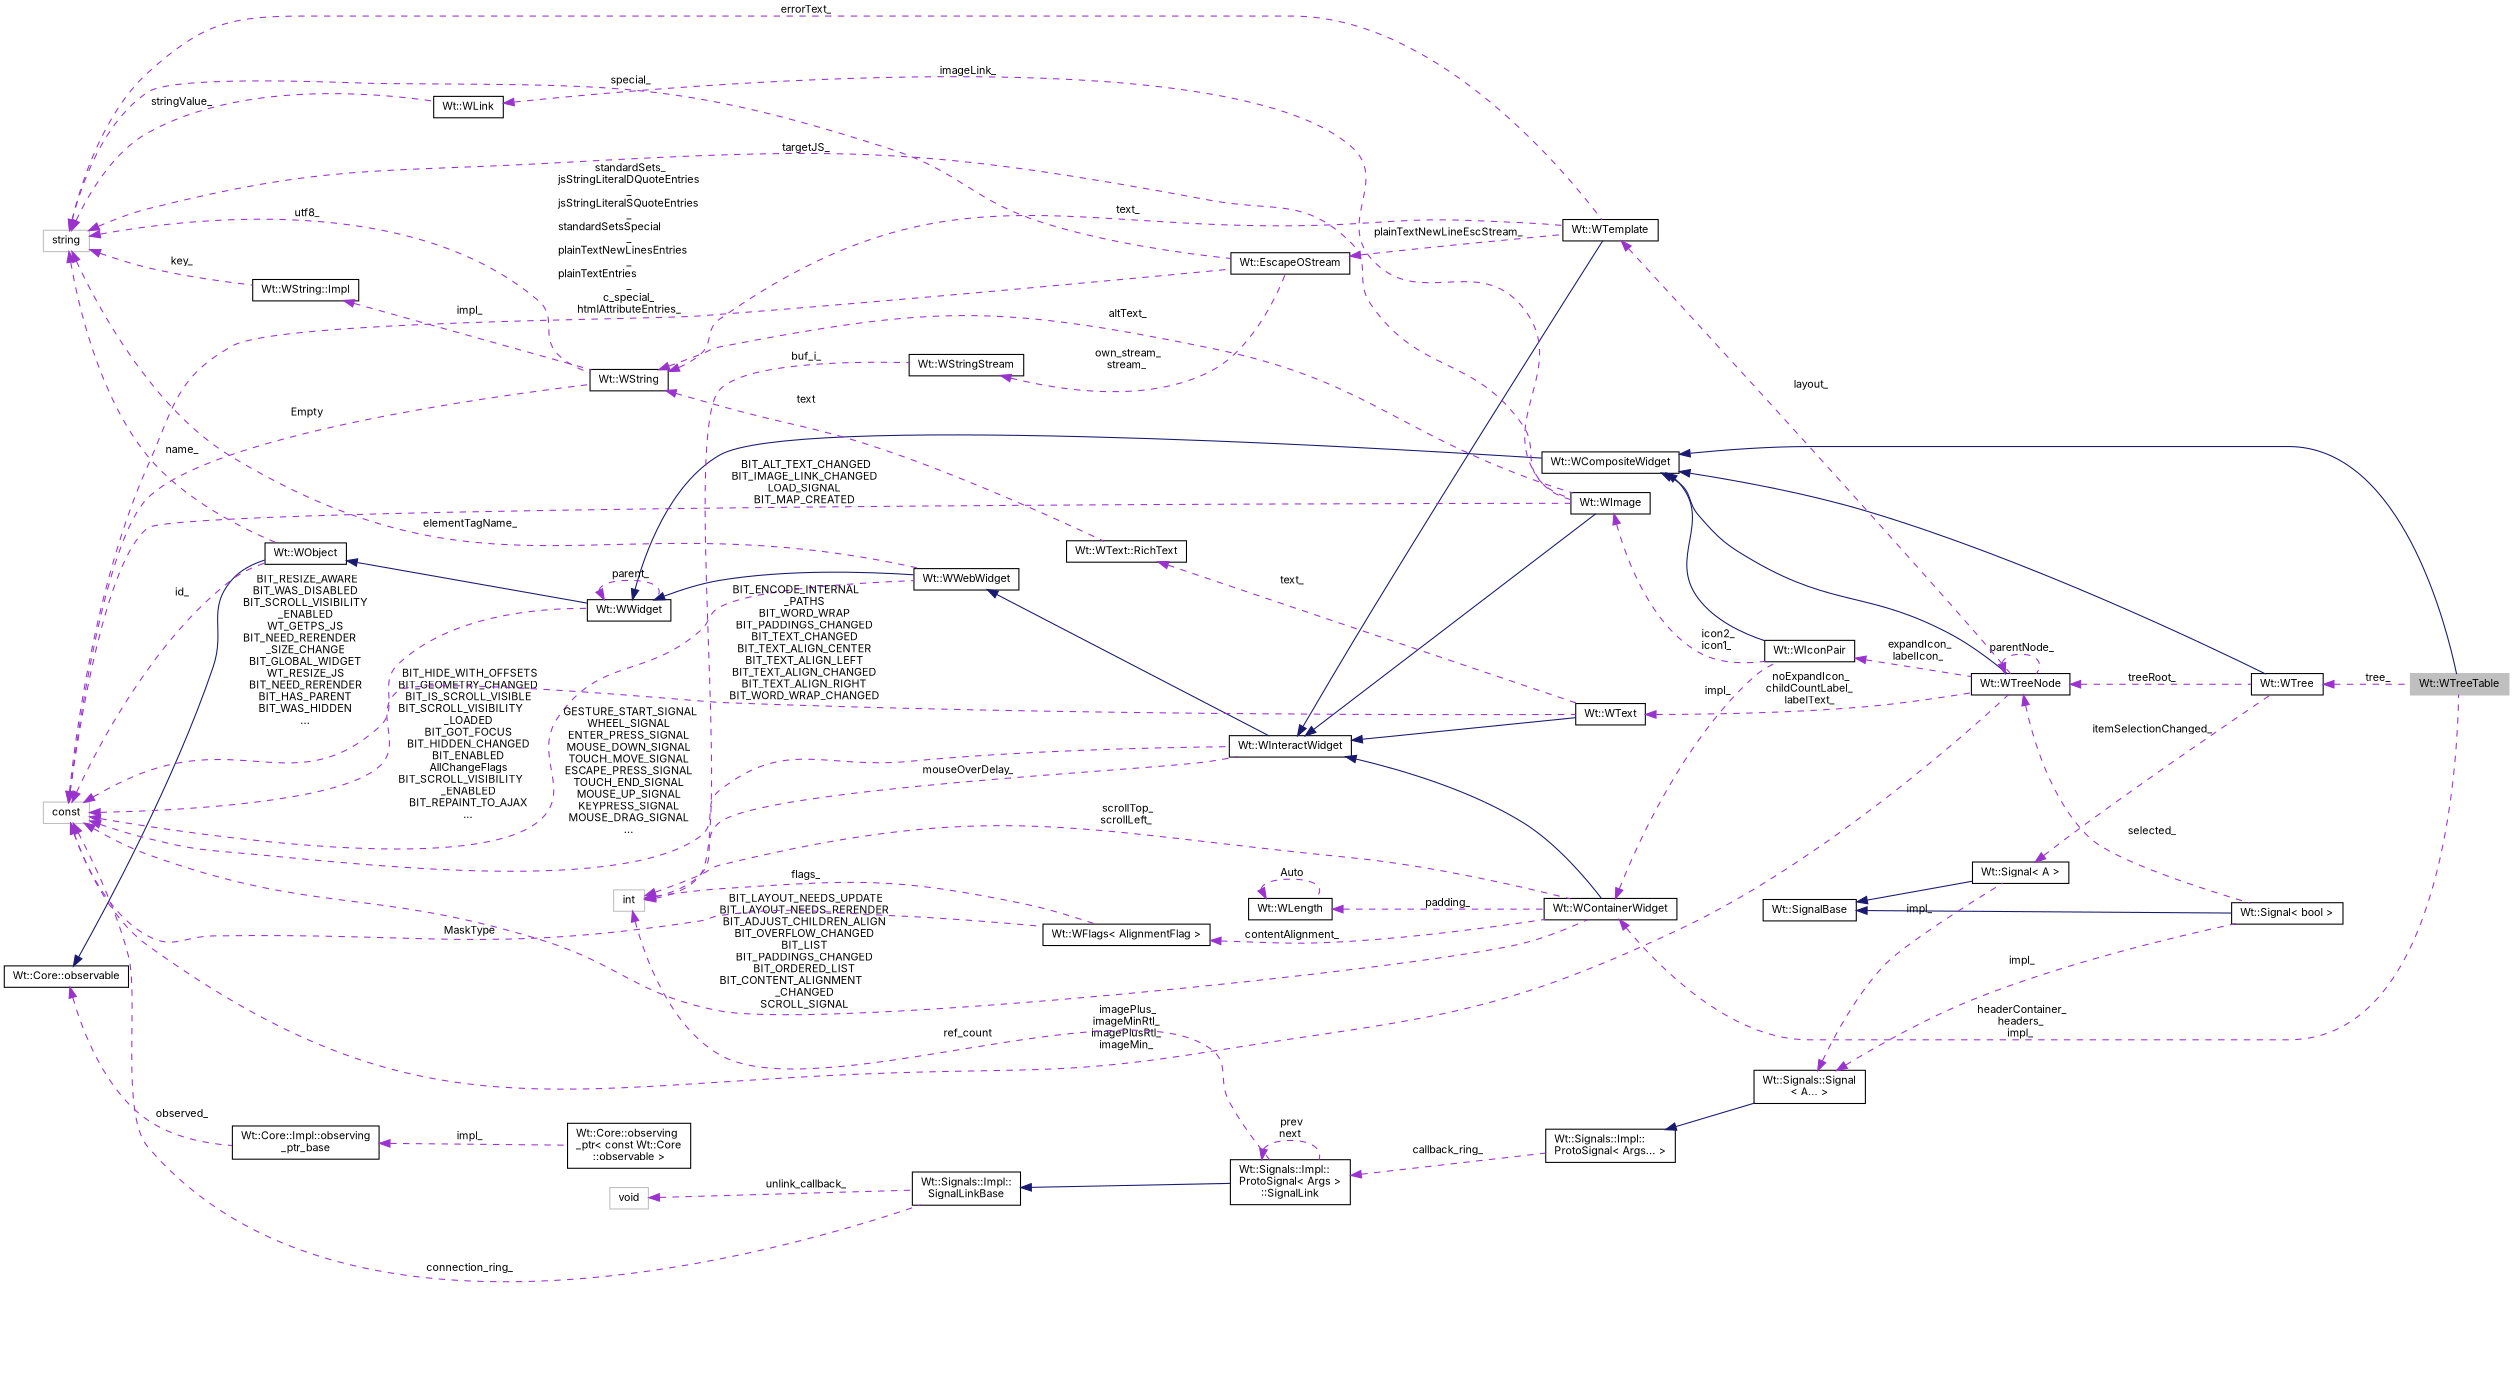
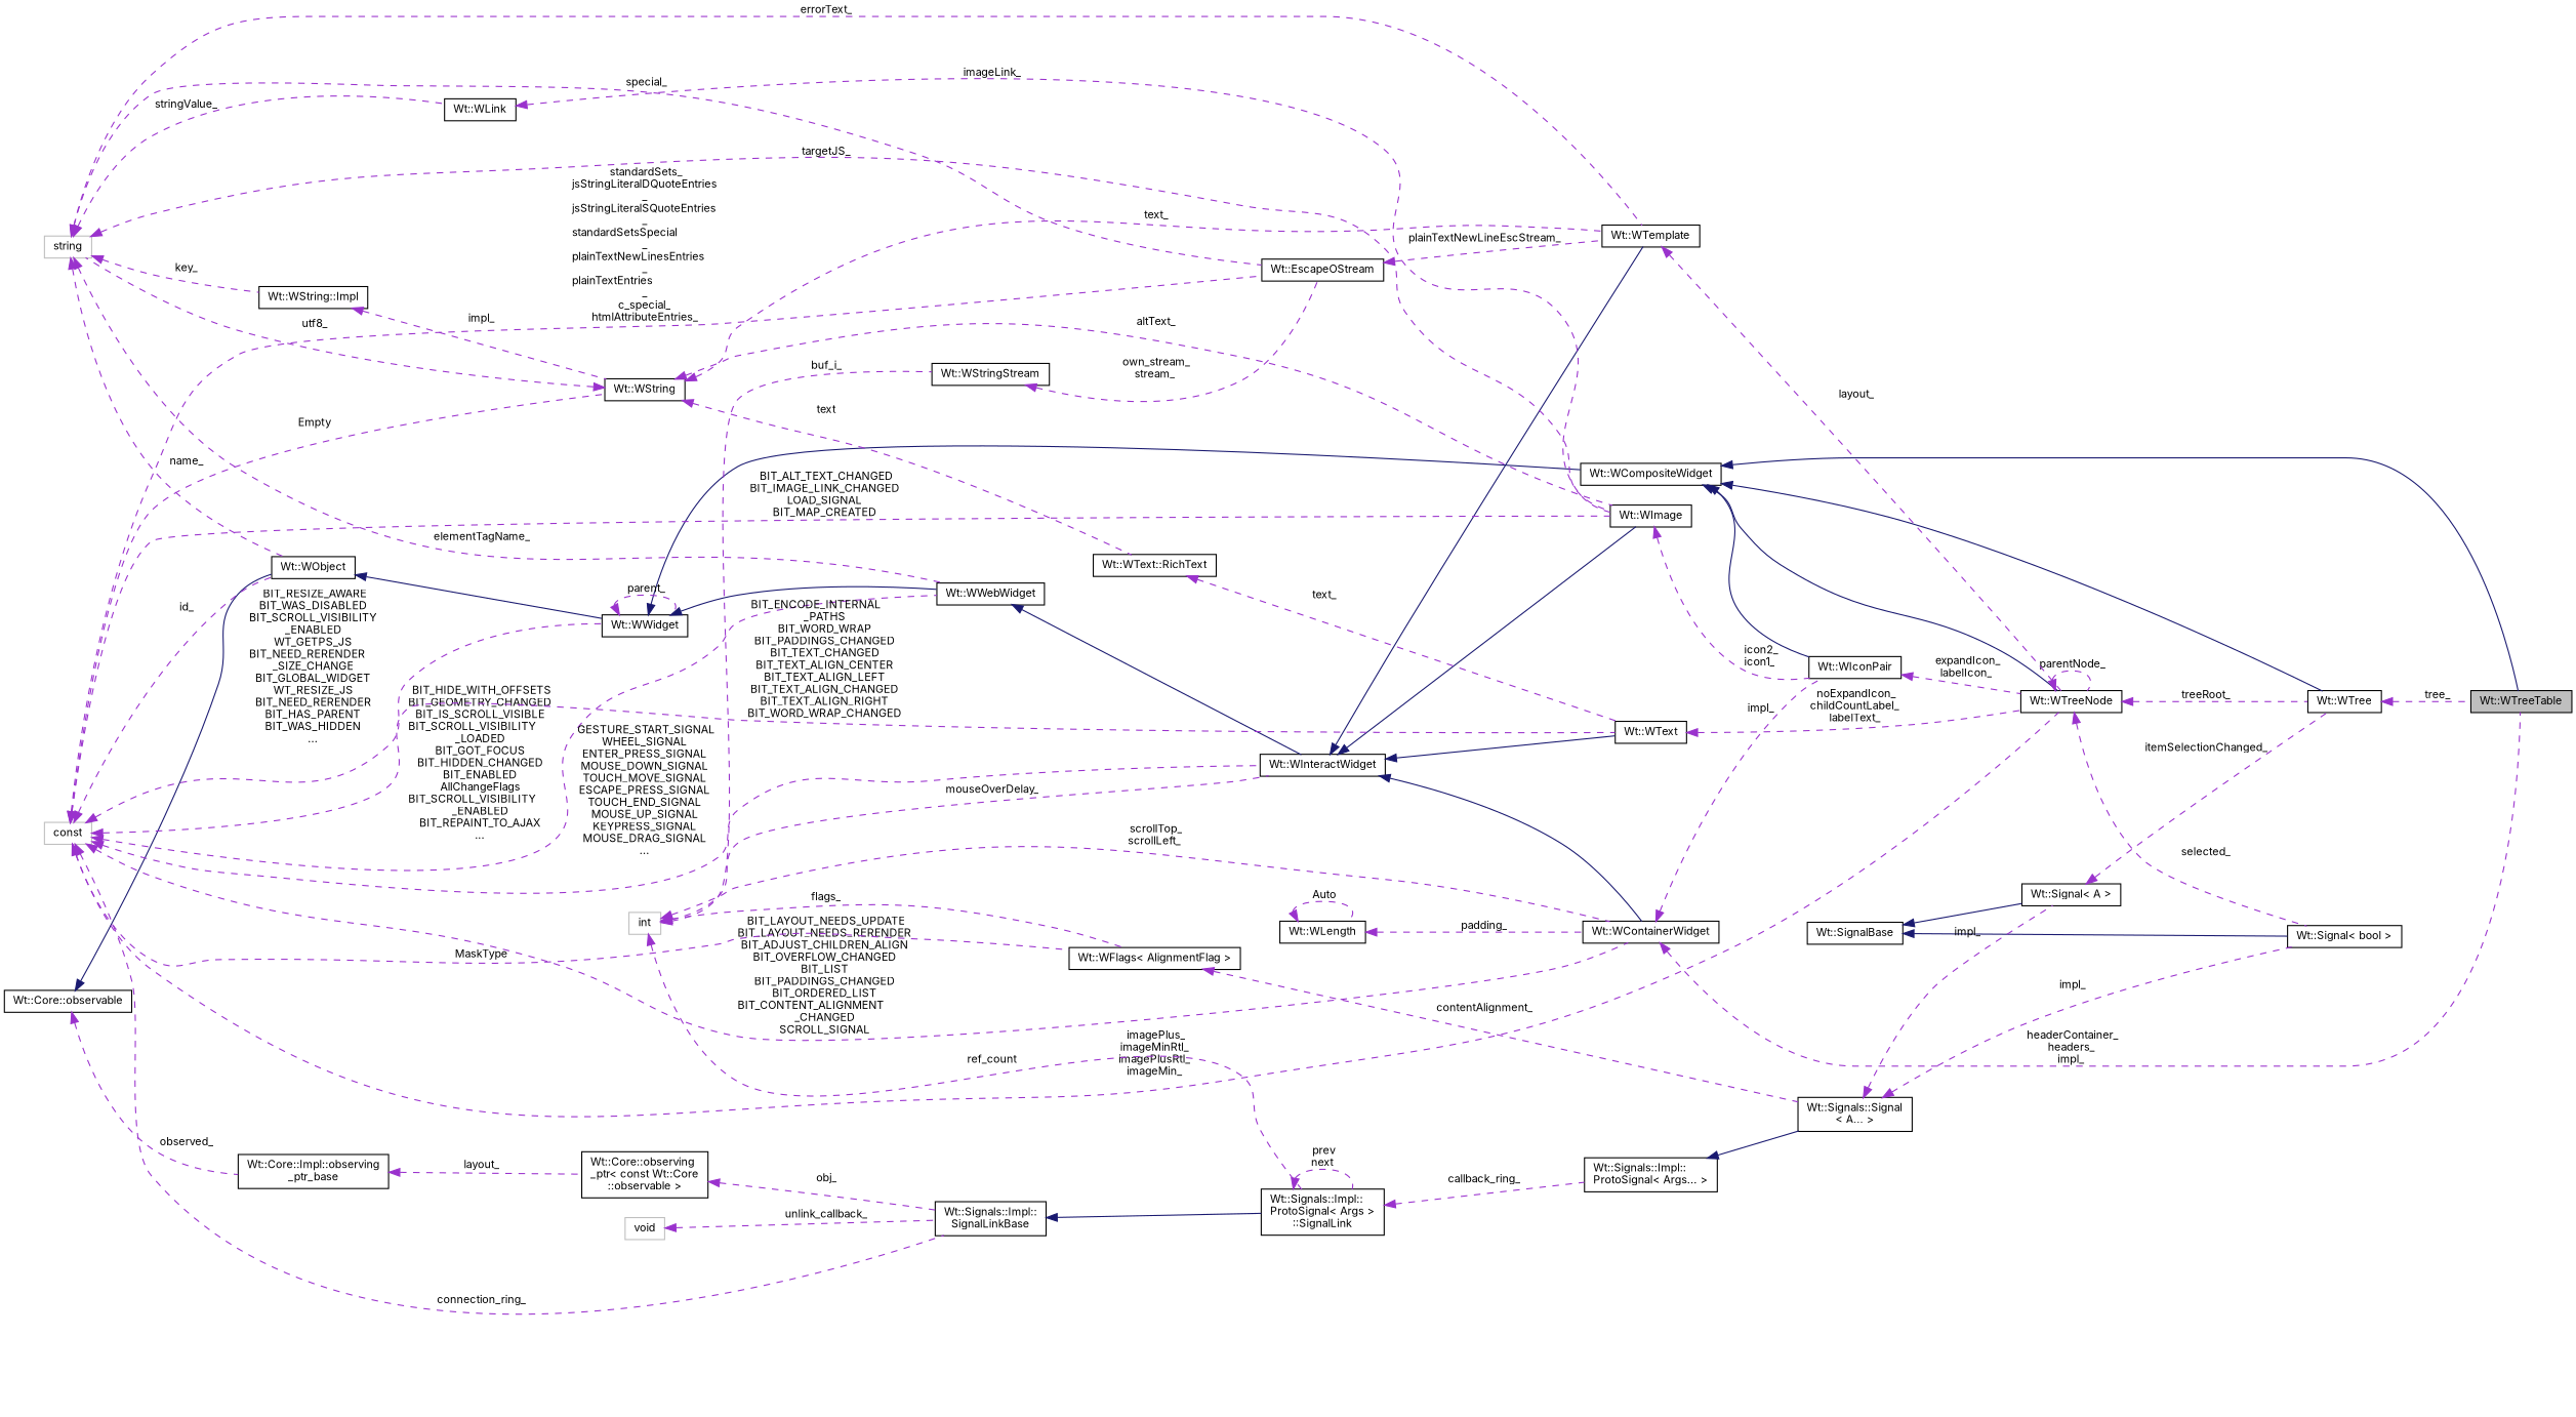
  digraph {
    fontname=Inter
    rankdir=LR
    node [color=black fillcolor=white fontname=Inter fontsize=10 shape=record style=filled]
    edge [color=darkorchid3 dir=back fontname=Inter fontsize=10 labelfontname=Helvetica labelfontsize=10 style=dashed]
-   n1 [color=grey75 fillcolor=grey75 fontcolor=black height=0.2 label="Wt::WTreeTable" width=0.4]
+   n1 [fillcolor=grey75 fontcolor=black height=0.2 label="Wt::WTreeTable" width=0.4]
    n2 [height=0.2 label="Wt::WCompositeWidget" width=0.4]
    n3 [height=0.2 label="Wt::WTree" width=0.4]
    n4 [height=0.2 label="Wt::WTreeNode" width=0.4]
    n5 [height=0.2 label="Wt::WIconPair" width=0.4]
    n6 [height=0.2 label="Wt::Signal\< bool \>" width=0.4]
    n7 [height=0.2 label="Wt::WWidget" width=0.4]
    n8 [height=0.2 label="Wt::WWebWidget" width=0.4]
    n9 [height=0.2 label="Wt::WInteractWidget" width=0.4]
    n10 [height=0.2 label="Wt::WObject" width=0.4]
    n11 [height=0.2 label="Wt::Core::observable" width=0.4]
    n12 [height=0.2 label="Wt::Core::Impl::observing\l_ptr_base" width=0.4]
    n13 [height=0.2 label="Wt::Core::observing\l_ptr\< const Wt::Core\l::observable \>" width=0.4]
    n14 [color=grey75 height=0.2 label=string width=0.4]
    n15 [height=0.2 label="Wt::WTemplate" width=0.4]
    n16 [height=0.2 label="Wt::WString" width=0.4]
    n17 [height=0.2 label="Wt::WString::Impl" width=0.4]
    n18 [height=0.2 label="Wt::EscapeOStream" width=0.4]
    n19 [height=0.2 label="Wt::WImage" width=0.4]
    n20 [height=0.2 label="Wt::WLink" width=0.4]
    n21 [height=0.2 label="Wt::WText::RichText" width=0.4]
    n22 [color=grey75 height=0.2 label=const width=0.4]
    n23 [height=0.2 label="Wt::WContainerWidget" width=0.4]
    n24 [height=0.2 label="Wt::WFlags\< AlignmentFlag \>" width=0.4]
    n25 [height=0.2 label="Wt::Signals::Impl::\lSignalLinkBase" width=0.4]
    n26 [height=0.2 label="Wt::WText" width=0.4]
    n27 [height=0.2 label="Wt::Signals::Impl::\lProtoSignal\< Args \>\l::SignalLink" width=0.4]
    n28 [color=grey75 height=0.2 label=int width=0.4]
    n29 [height=0.2 label="Wt::WStringStream" width=0.4]
    n30 [height=0.2 label="Wt::Signals::Impl::\lProtoSignal\< Args... \>" width=0.4]
    n31 [height=0.2 label="Wt::WLength" width=0.4]
    n32 [height=0.2 label="Wt::Signal\< A \>" width=0.4]
    n33 [height=0.2 label="Wt::SignalBase" width=0.4]
    n34 [height=0.2 label="Wt::Signals::Signal\l\< A... \>" width=0.4]
    n35 [color=grey75 height=0.2 label=void width=0.4]
    n2 -> n1 [color=midnightblue style=solid]
    n2 -> n3 [color=midnightblue style=solid]
    n2 -> n4 [color=midnightblue style=solid]
    n2 -> n5 [color=midnightblue style=solid]
    n3 -> n1 [label=" tree_"]
    n4 -> n3 [label=" treeRoot_"]
    n4 -> n4 [label=" parentNode_"]
    n4 -> n6 [label=" selected_"]
    n5 -> n4 [label=" expandIcon_\nlabelIcon_"]
    n7 -> n2 [color=midnightblue style=solid]
    n7 -> n7 [label=" parent_"]
    n7 -> n8 [color=midnightblue style=solid]
    n8 -> n9 [color=midnightblue style=solid]
    n9 -> n15 [color=midnightblue style=solid]
    n9 -> n19 [color=midnightblue style=solid]
    n9 -> n23 [color=midnightblue style=solid]
    n9 -> n26 [color=midnightblue style=solid]
    n10 -> n7 [color=midnightblue style=solid]
    n11 -> n10 [color=midnightblue style=solid]
    n11 -> n12 [label=" observed_"]
-   n12 -> n13 [label=" impl_"]
+   n12 -> n13 [label=" layout_"]
+   n13 -> n25 [label=" obj_"]
    n14 -> n8 [label=" elementTagName_"]
    n14 -> n10 [label=" name_"]
    n14 -> n15 [label=" errorText_"]
-   n14 -> n16 [label=" utf8_"]
+   n16 -> n14 [label=" utf8_"]
    n14 -> n17 [label=" key_"]
    n14 -> n18 [label=" special_"]
    n14 -> n19 [label=" targetJS_"]
    n14 -> n20 [label=" stringValue_"]
    n15 -> n4 [label=" layout_"]
    n16 -> n15 [label=" text_"]
    n16 -> n19 [label=" altText_"]
    n16 -> n21 [label=" text"]
    n17 -> n16 [label=" impl_"]
    n18 -> n15 [label=" plainTextNewLineEscStream_"]
    n19 -> n5 [label=" icon2_\nicon1_"]
    n20 -> n19 [label=" imageLink_"]
    n21 -> n26 [label=" text_"]
    n22 -> n4 [label=" imagePlus_\nimageMinRtl_\nimagePlusRtl_\nimageMin_"]
    n22 -> n7 [label=" BIT_RESIZE_AWARE\nBIT_WAS_DISABLED\nBIT_SCROLL_VISIBILITY\l_ENABLED\nWT_GETPS_JS\nBIT_NEED_RERENDER\l_SIZE_CHANGE\nBIT_GLOBAL_WIDGET\nWT_RESIZE_JS\nBIT_NEED_RERENDER\nBIT_HAS_PARENT\nBIT_WAS_HIDDEN\n..."]
    n22 -> n8 [label=" BIT_HIDE_WITH_OFFSETS\nBIT_GEOMETRY_CHANGED\nBIT_IS_SCROLL_VISIBLE\nBIT_SCROLL_VISIBILITY\l_LOADED\nBIT_GOT_FOCUS\nBIT_HIDDEN_CHANGED\nBIT_ENABLED\nAllChangeFlags\nBIT_SCROLL_VISIBILITY\l_ENABLED\nBIT_REPAINT_TO_AJAX\n..."]
    n22 -> n9 [label=" GESTURE_START_SIGNAL\nWHEEL_SIGNAL\nENTER_PRESS_SIGNAL\nMOUSE_DOWN_SIGNAL\nTOUCH_MOVE_SIGNAL\nESCAPE_PRESS_SIGNAL\nTOUCH_END_SIGNAL\nMOUSE_UP_SIGNAL\nKEYPRESS_SIGNAL\nMOUSE_DRAG_SIGNAL\n..."]
    n22 -> n10 [label=" id_"]
    n22 -> n16 [label=" Empty"]
    n22 -> n18 [label=" standardSets_\njsStringLiteralDQuoteEntries\l_\njsStringLiteralSQuoteEntries\l_\nstandardSetsSpecial\l_\nplainTextNewLinesEntries\l_\nplainTextEntries\l_\nc_special_\nhtmlAttributeEntries_"]
    n22 -> n19 [label=" BIT_ALT_TEXT_CHANGED\nBIT_IMAGE_LINK_CHANGED\nLOAD_SIGNAL\nBIT_MAP_CREATED"]
    n22 -> n23 [label=" BIT_LAYOUT_NEEDS_UPDATE\nBIT_LAYOUT_NEEDS_RERENDER\nBIT_ADJUST_CHILDREN_ALIGN\nBIT_OVERFLOW_CHANGED\nBIT_LIST\nBIT_PADDINGS_CHANGED\nBIT_ORDERED_LIST\nBIT_CONTENT_ALIGNMENT\l_CHANGED\nSCROLL_SIGNAL"]
    n22 -> n24 [label=" MaskType"]
    n22 -> n25 [label=" connection_ring_"]
    n22 -> n26 [label=" BIT_ENCODE_INTERNAL\l_PATHS\nBIT_WORD_WRAP\nBIT_PADDINGS_CHANGED\nBIT_TEXT_CHANGED\nBIT_TEXT_ALIGN_CENTER\nBIT_TEXT_ALIGN_LEFT\nBIT_TEXT_ALIGN_CHANGED\nBIT_TEXT_ALIGN_RIGHT\nBIT_WORD_WRAP_CHANGED"]
    n23 -> n1 [label=" headerContainer_\nheaders_\nimpl_"]
    n23 -> n5 [label=" impl_"]
-   n24 -> n23 [label=" contentAlignment_"]
+   n24 -> n34 [label=" contentAlignment_"]
    n25 -> n27 [color=midnightblue style=solid]
    n26 -> n4 [label=" noExpandIcon_\nchildCountLabel_\nlabelText_"]
    n27 -> n27 [label=" prev\nnext"]
    n27 -> n30 [label=" callback_ring_"]
    n28 -> n9 [label=" mouseOverDelay_"]
    n28 -> n23 [label=" scrollTop_\nscrollLeft_"]
    n28 -> n24 [label=" flags_"]
    n28 -> n27 [label=" ref_count"]
    n28 -> n29 [label=" buf_i_"]
    n29 -> n18 [label=" own_stream_\nstream_"]
    n30 -> n34 [color=midnightblue style=solid]
    n31 -> n23 [label=" padding_"]
    n31 -> n31 [label=" Auto"]
    n32 -> n3 [label=" itemSelectionChanged_"]
    n33 -> n6 [color=midnightblue style=solid]
    n33 -> n32 [color=midnightblue style=solid]
    n34 -> n6 [label=" impl_"]
    n34 -> n32 [label=" impl_"]
    n35 -> n25 [label=" unlink_callback_"]
  }
